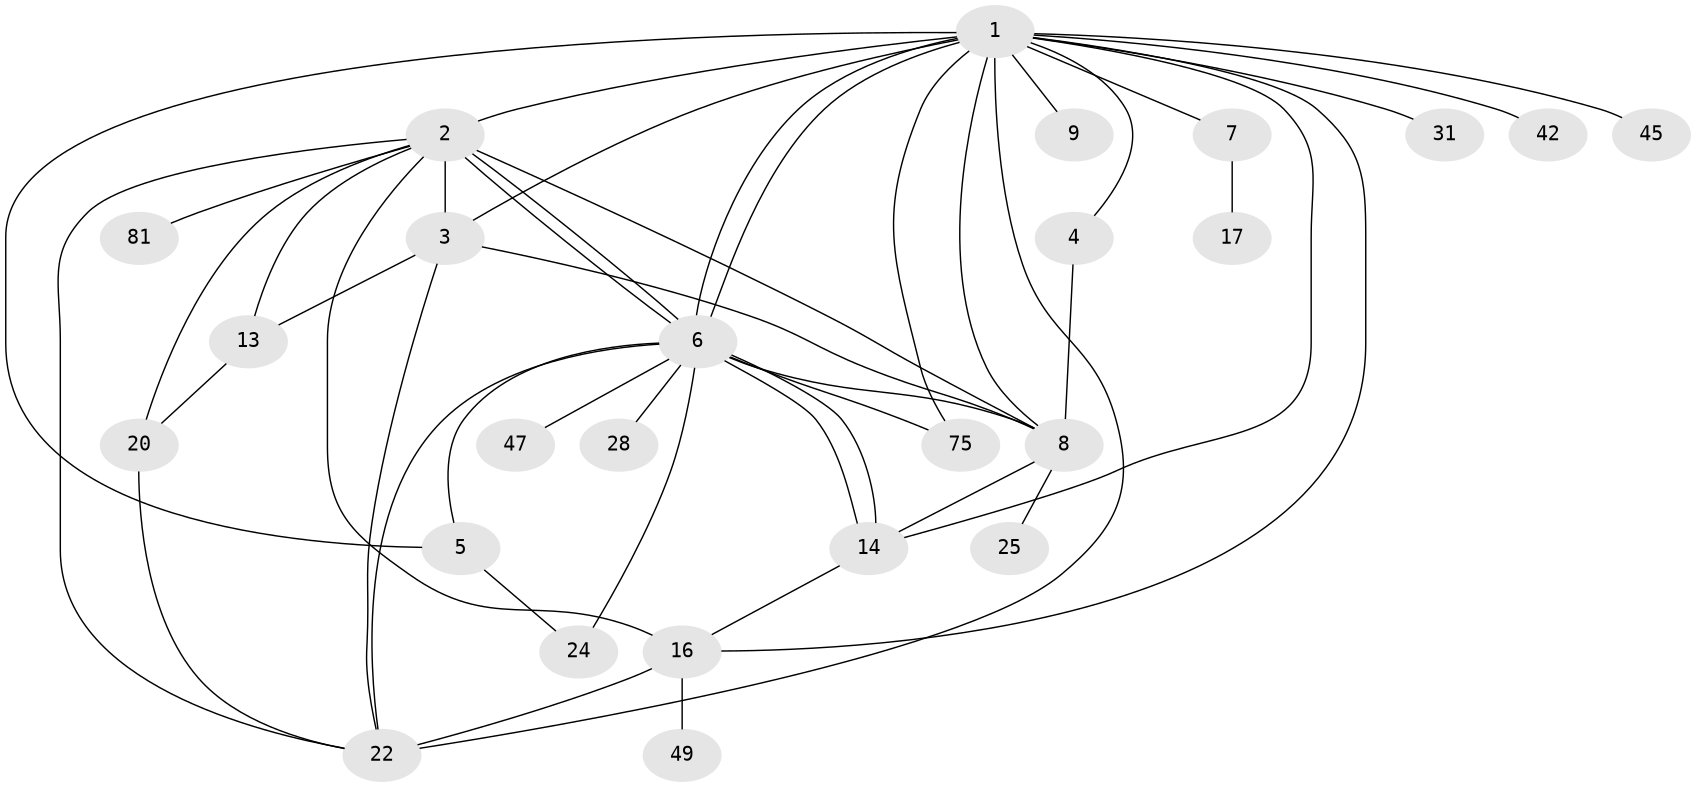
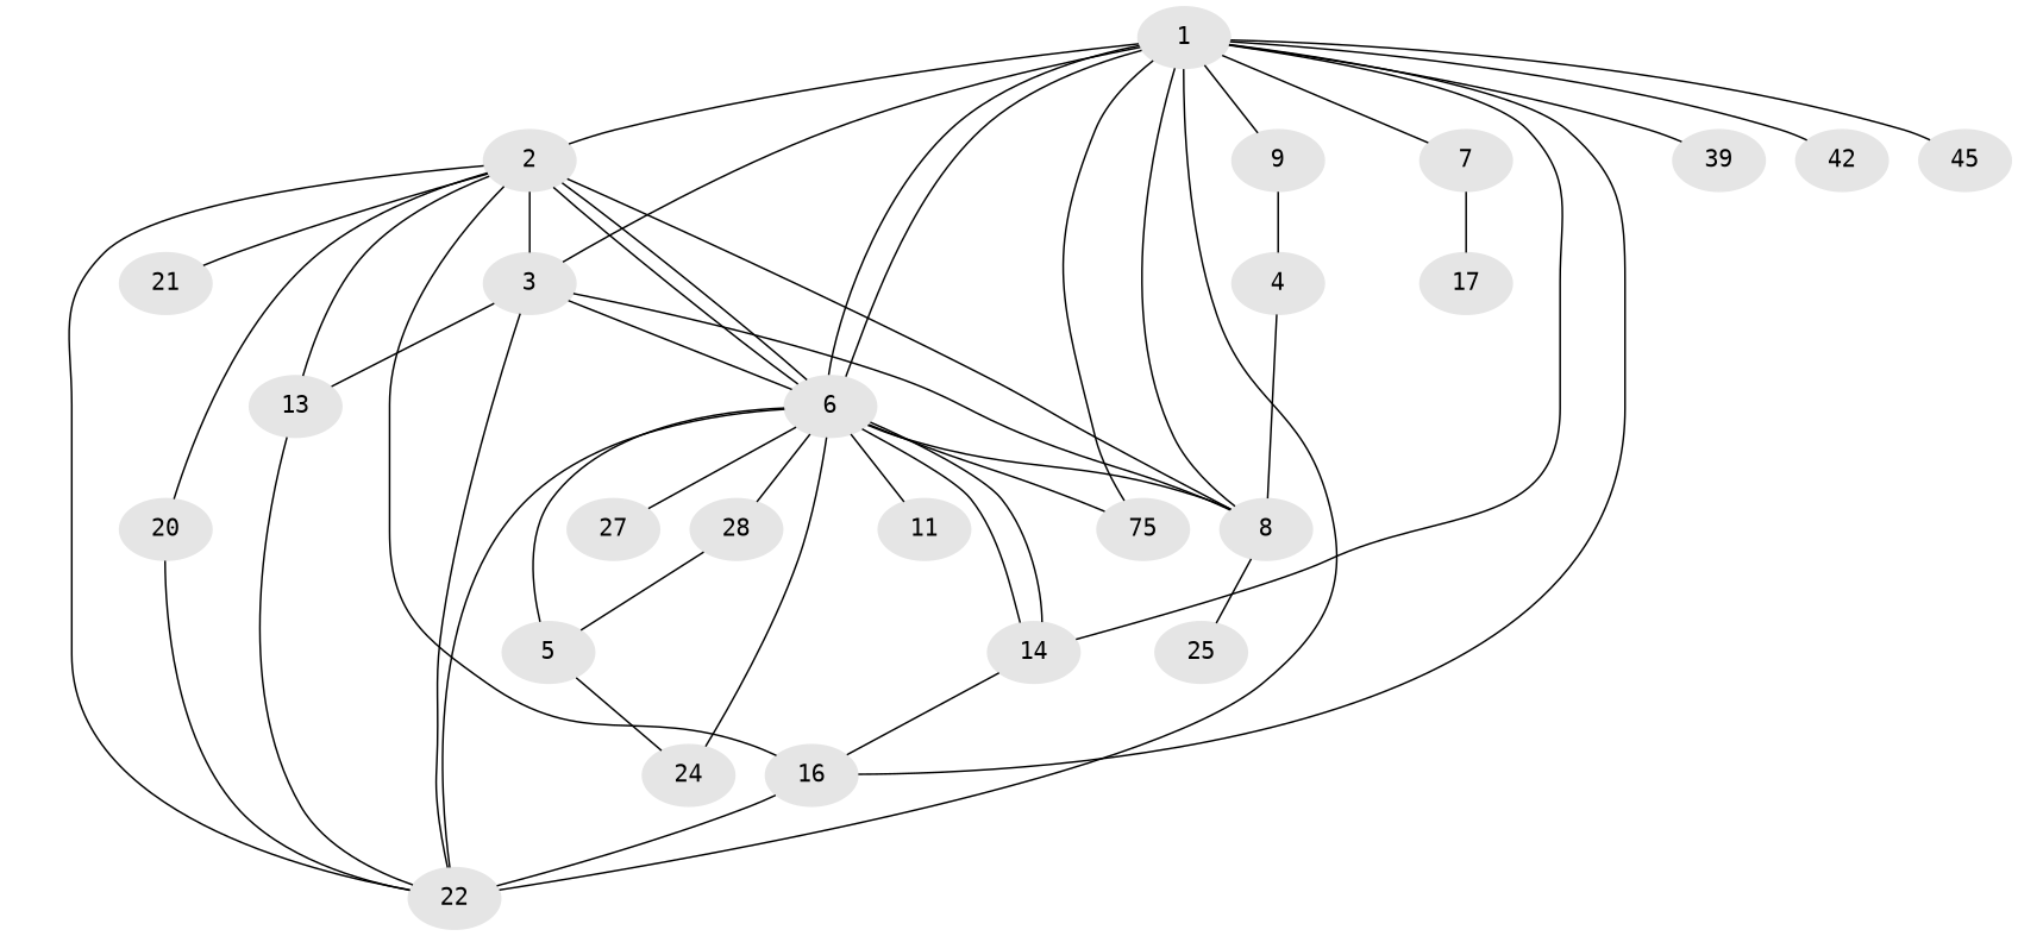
  graph {
    fontname="DejaVu Sans Mono"
    node [color=gray90 fontname="DejaVu Sans Mono" style=filled]
    edge [fontname="DejaVu Sans Mono"]
    1
    2
    3
    4
    5 [super="+10"]
    6 [super="+50+48+47+30+34+32"]
    7
    8 [super="+12+23"]
    9
    14 [super="+44"]
    n11 [label=75]
    16 [super="+19"]
    22 [super="+46+53+36+33"]
-   39 [label=31]
+   39
    42
    45
    13 [super="+40+41"]
    20 [super="+35"]
-   21 [super="+31+29" label=81]
+   21 [super="+31+29"]
    24 [super="+26"]
-   27 [label=47]
+   11
+   27
    28
    17
    25
-   49
    1 -- 2
    1 -- 3
-   1 -- 4
-   1 -- 5 [weight=2]
+   9 -- 4
+   28 -- 5 [weight=2]
    1 -- 6 [weight=2]
    1 -- 6
    1 -- 7
    1 -- 8 [weight=2]
    1 -- 9
    1 -- 14 [weight=2]
    1 -- n11
    1 -- 16
    1 -- 22 [weight=2]
    1 -- 39
    1 -- 42
    1 -- 45
    2 -- 3
    2 -- 6
    2 -- 6
    2 -- 8 [weight=2]
    2 -- 16
    2 -- 22
    2 -- 13
    2 -- 20
    2 -- 21
+   3 -- 6
    3 -- 8
    3 -- 22
    3 -- 13 [weight=2]
    4 -- 8
    5 -- 6
    5 -- 24
    6 -- 8 [weight=2]
    6 -- 14 [weight=2]
    6 -- 14
    6 -- n11
    6 -- 22
    6 -- 24 [weight=2]
+   6 -- 11
    6 -- 27
    6 -- 28
    7 -- 17
-   8 -- 14
    8 -- 25
    14 -- 16
    16 -- 22 [weight=2]
-   16 -- 49
-   13 -- 20
+   13 -- 22
    20 -- 22
  }
